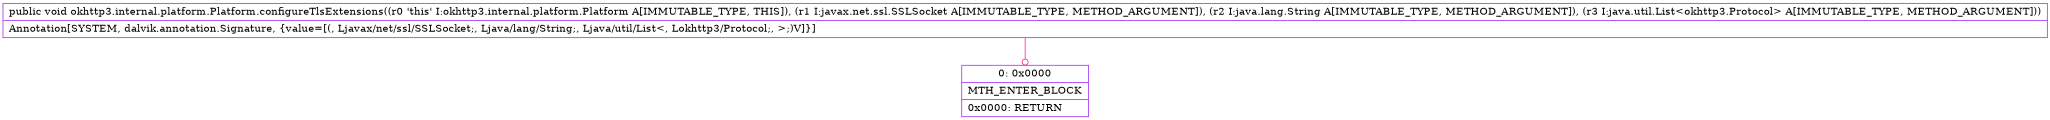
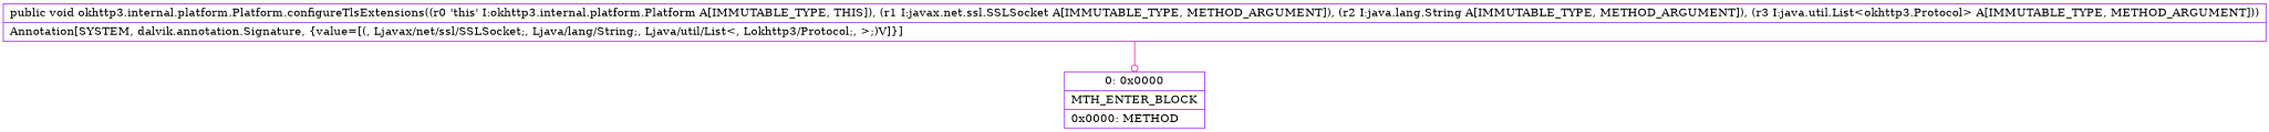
  digraph {
    node [shape=record color=purple]
-   n1 [label="{0\:\ 0x0000|MTH_ENTER_BLOCK\l|0x0000: RETURN   \l}"]
+   n1 [label="{0\:\ 0x0000|MTH_ENTER_BLOCK\l|0x0000: METHOD   \l}"]
    n2 [label="{public void okhttp3.internal.platform.Platform.configureTlsExtensions((r0 'this' I:okhttp3.internal.platform.Platform A[IMMUTABLE_TYPE, THIS]), (r1 I:javax.net.ssl.SSLSocket A[IMMUTABLE_TYPE, METHOD_ARGUMENT]), (r2 I:java.lang.String A[IMMUTABLE_TYPE, METHOD_ARGUMENT]), (r3 I:java.util.List\<okhttp3.Protocol\> A[IMMUTABLE_TYPE, METHOD_ARGUMENT]))  | Annotation[SYSTEM, dalvik.annotation.Signature, \{value=[(, Ljavax\/net\/ssl\/SSLSocket;, Ljava\/lang\/String;, Ljava\/util\/List\<, Lokhttp3\/Protocol;, \>;)V]\}]\l}"]
    n2 -> n1 [color=deeppink arrowhead=odot]
  }
